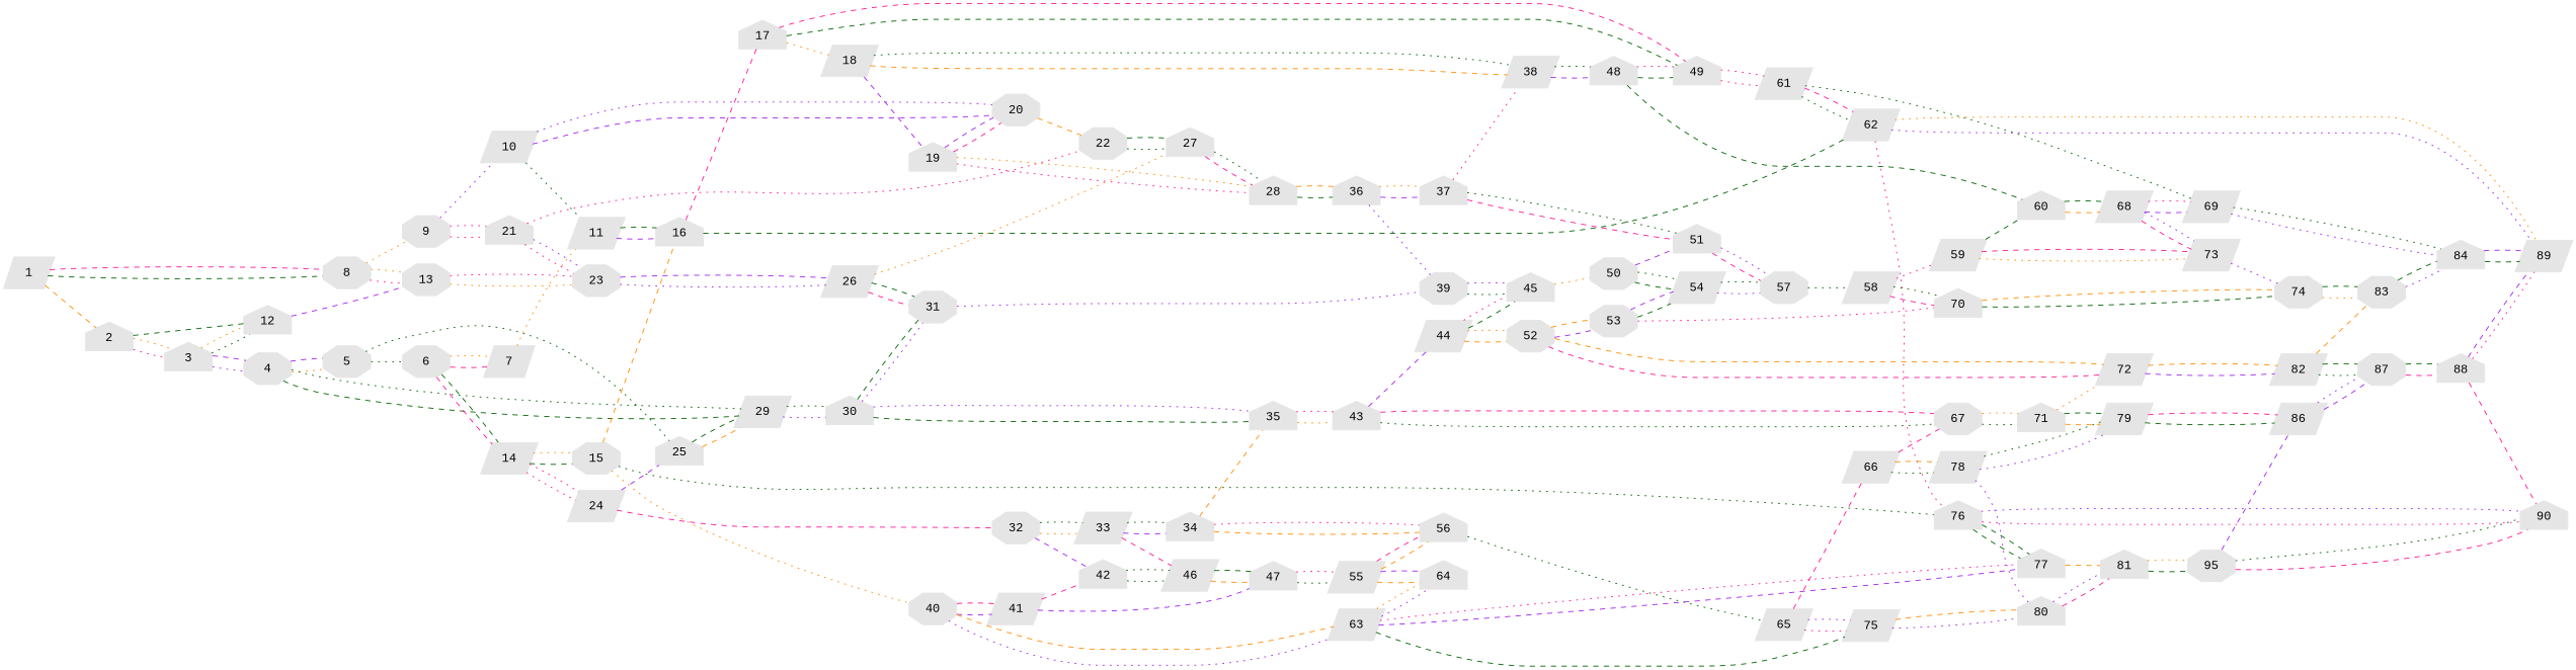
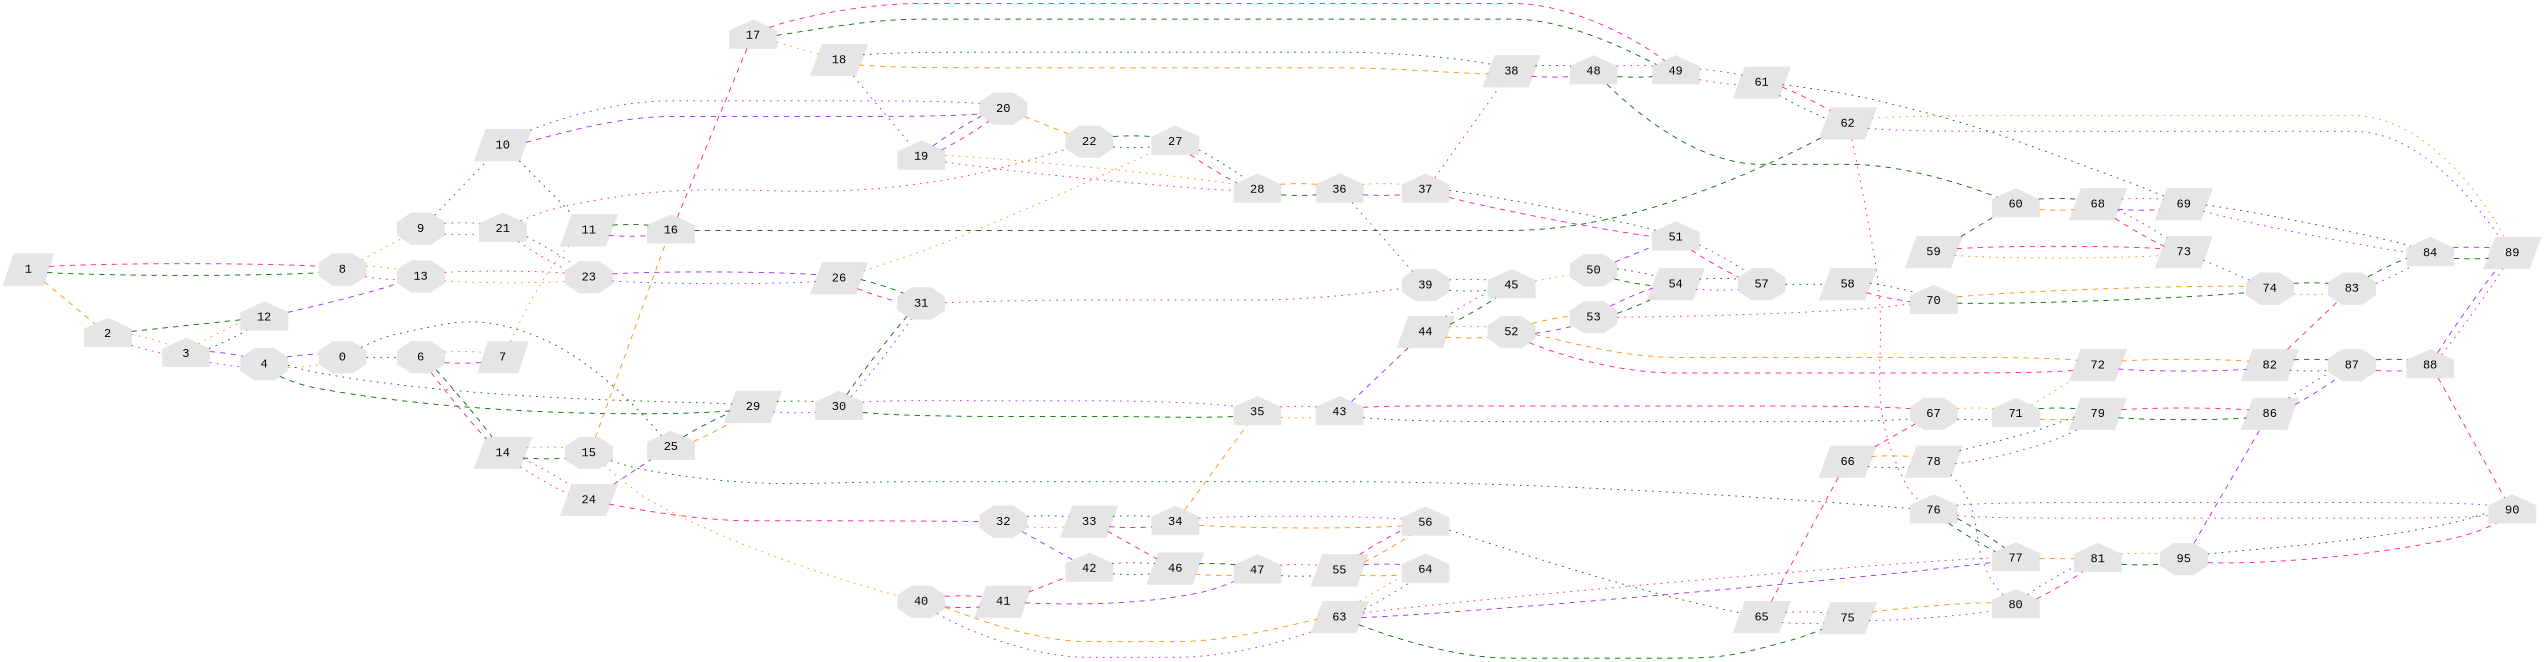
  graph {
    fontname="Liberation Mono"
    rankdir=LR
    node [color=gray90 fontname="Liberation Mono" shape=house style=filled]
    edge [color=darkgreen fontname="Liberation Mono" style=dashed]
    1 [shape=parallelogram]
    2
    8 [shape=octagon]
    3
    12
    9 [shape=octagon]
    13 [shape=octagon]
    4 [shape=octagon]
-   5 [shape=octagon]
+   5 [shape=octagon label=0]
    29 [shape=parallelogram]
    6 [shape=octagon]
    25
    30
    7 [shape=parallelogram]
    14 [shape=parallelogram]
    11 [shape=parallelogram]
    15 [shape=octagon]
    24 [shape=parallelogram]
    16
    10 [shape=parallelogram]
    21
    23 [shape=octagon]
    20 [shape=octagon]
    22 [shape=octagon]
    17
    62 [shape=parallelogram]
    26 [shape=parallelogram]
    40 [shape=octagon]
    76
    32 [shape=octagon]
    41 [shape=parallelogram]
    63 [shape=parallelogram]
    77
    90
    18 [shape=parallelogram]
    49
    89 [shape=parallelogram]
    19
    38 [shape=parallelogram]
    61 [shape=parallelogram]
    28
    48
    36
    27
    31 [shape=octagon]
    33 [shape=parallelogram]
    42
    39 [shape=octagon]
    37
    35
    43
    45
    34
    46 [shape=parallelogram]
    56
    47
    65 [shape=parallelogram]
    44 [shape=parallelogram]
    67 [shape=octagon]
    51
    57 [shape=octagon]
    60
    50 [shape=octagon]
    64
    75 [shape=parallelogram]
    55 [shape=parallelogram]
    52 [shape=octagon]
    71
    53 [shape=octagon]
    72 [shape=parallelogram]
    54 [shape=parallelogram]
    68 [shape=parallelogram]
    69 [shape=parallelogram]
    58 [shape=parallelogram]
    70
    82 [shape=parallelogram]
    74 [shape=octagon]
    66 [shape=parallelogram]
    59 [shape=parallelogram]
    73 [shape=parallelogram]
    84
    81
    80
    78 [shape=parallelogram]
    79 [shape=parallelogram]
    83 [shape=octagon]
    86 [shape=parallelogram]
    87 [shape=octagon]
    n89 [label=95 shape=octagon]
    88
    1 -- 2 [color=darkorange]
    1 -- 8
    1 -- 8 [color=deeppink]
    2 -- 3 [color=deeppink style=dotted]
    2 -- 3 [color=darkorange style=dotted]
    2 -- 12
    8 -- 9 [color=darkorange style=dotted]
    8 -- 13 [color=deeppink style=dotted]
    8 -- 13 [color=darkorange style=dotted]
    3 -- 12 [style=dotted]
    3 -- 12 [color=darkorange style=dotted]
    3 -- 4 [color=purple style=dotted]
    3 -- 4 [color=purple]
    12 -- 13 [color=purple]
    9 -- 10 [color=purple style=dotted]
    9 -- 21 [color=deeppink style=dotted]
    9 -- 21 [color=deeppink style=dotted]
    13 -- 23 [color=darkorange style=dotted]
    13 -- 23 [color=deeppink style=dotted]
    4 -- 5 [color=darkorange style=dotted]
    4 -- 5 [color=purple]
    4 -- 29
    4 -- 29 [style=dotted]
    5 -- 6 [style=dotted]
    5 -- 25 [style=dotted]
    29 -- 30 [color=purple style=dotted]
    29 -- 30 [style=dotted]
    6 -- 7 [color=deeppink]
    6 -- 7 [color=darkorange style=dotted]
    6 -- 14 [color=deeppink]
    6 -- 14
    25 -- 29 [color=darkorange]
    25 -- 29
    30 -- 31 [color=purple style=dotted]
    30 -- 31
    30 -- 35
    30 -- 35 [color=purple style=dotted]
    7 -- 11 [color=darkorange style=dotted]
    14 -- 15
    14 -- 15 [color=darkorange style=dotted]
    14 -- 24 [color=deeppink style=dotted]
    14 -- 24 [color=deeppink style=dotted]
    11 -- 16 [color=purple]
    11 -- 16
    15 -- 16 [color=darkorange]
    15 -- 40 [color=darkorange style=dotted]
    15 -- 76 [style=dotted]
    24 -- 25 [color=purple]
    24 -- 32 [color=deeppink]
    16 -- 17 [color=deeppink]
    16 -- 62
    10 -- 11 [style=dotted]
    10 -- 20 [color=purple]
    10 -- 20 [color=purple style=dotted]
    21 -- 23 [color=deeppink style=dotted]
    21 -- 23 [color=purple style=dotted]
    21 -- 22 [color=deeppink style=dotted]
    23 -- 26 [color=purple style=dotted]
    23 -- 26 [color=purple]
    20 -- 22 [color=darkorange]
    22 -- 27 [style=dotted]
    22 -- 27
    17 -- 18 [color=darkorange style=dotted]
    17 -- 49
    17 -- 49 [color=deeppink]
    62 -- 76 [color=deeppink style=dotted]
    62 -- 89 [color=purple style=dotted]
    62 -- 89 [color=darkorange style=dotted]
    26 -- 27 [color=darkorange style=dotted]
    26 -- 31 [color=deeppink]
    26 -- 31
    40 -- 41 [color=purple]
    40 -- 41 [color=deeppink]
    40 -- 63 [color=purple style=dotted]
    40 -- 63 [color=darkorange]
    76 -- 77
    76 -- 77
    76 -- 90 [color=deeppink style=dotted]
    76 -- 90 [color=purple style=dotted]
    32 -- 33 [color=darkorange style=dotted]
    32 -- 33 [style=dotted]
    32 -- 42 [color=purple]
    41 -- 42 [color=deeppink]
    41 -- 47 [color=purple]
    63 -- 77 [color=purple]
    63 -- 77 [color=deeppink style=dotted]
    63 -- 64 [color=purple style=dotted]
    63 -- 64 [color=darkorange style=dotted]
    63 -- 75
    77 -- 81 [color=darkorange]
-   18 -- 19 [color=purple]
+   18 -- 19 [color=purple style=dotted]
    18 -- 38 [color=darkorange]
    18 -- 38 [style=dotted]
    49 -- 61 [color=deeppink style=dotted]
    49 -- 61 [color=deeppink style=dotted]
    19 -- 20 [color=deeppink]
    19 -- 20 [color=purple]
    19 -- 28 [color=deeppink style=dotted]
    19 -- 28 [color=darkorange style=dotted]
    38 -- 48 [color=purple]
    38 -- 48 [style=dotted]
    61 -- 62 [style=dotted]
    61 -- 62 [color=deeppink]
    61 -- 69 [style=dotted]
    28 -- 36
    28 -- 36 [color=darkorange]
    48 -- 49
    48 -- 49 [color=deeppink style=dotted]
    48 -- 60
    36 -- 39 [color=purple style=dotted]
    36 -- 37 [color=purple]
    36 -- 37 [color=darkorange style=dotted]
    27 -- 28 [color=deeppink]
    27 -- 28 [style=dotted]
    31 -- 39 [color=purple style=dotted]
    33 -- 34 [color=purple]
    33 -- 34 [style=dotted]
    33 -- 46 [color=deeppink]
    42 -- 46 [style=dotted]
    42 -- 46 [style=dotted]
    39 -- 45 [style=dotted]
    39 -- 45 [color=purple style=dotted]
    37 -- 38 [color=deeppink style=dotted]
    37 -- 51 [color=deeppink]
    37 -- 51 [style=dotted]
    35 -- 43 [color=darkorange style=dotted]
    35 -- 43 [color=deeppink style=dotted]
    43 -- 44 [color=purple]
    43 -- 67 [style=dotted]
    43 -- 67 [color=deeppink]
    45 -- 50 [color=darkorange style=dotted]
    34 -- 35 [color=darkorange]
    34 -- 56 [color=darkorange]
    34 -- 56 [color=deeppink style=dotted]
    46 -- 47 [color=darkorange]
    46 -- 47
    56 -- 65 [style=dotted]
    47 -- 55 [style=dotted]
    47 -- 55 [color=deeppink style=dotted]
    65 -- 75 [color=deeppink style=dotted]
    65 -- 75 [color=purple style=dotted]
    65 -- 66 [color=deeppink]
    44 -- 45
    44 -- 45 [color=deeppink style=dotted]
    44 -- 52 [color=darkorange]
    44 -- 52 [color=darkorange style=dotted]
    67 -- 71 [style=dotted]
    67 -- 71 [color=darkorange style=dotted]
    51 -- 57 [color=deeppink]
    51 -- 57 [color=purple style=dotted]
    57 -- 58 [style=dotted]
    60 -- 68 [color=darkorange]
    60 -- 68
    50 -- 51 [color=purple]
    50 -- 54
    50 -- 54 [style=dotted]
    75 -- 80 [color=purple style=dotted]
    75 -- 80 [color=darkorange]
    55 -- 56 [color=darkorange]
    55 -- 56 [color=deeppink]
    55 -- 64 [color=darkorange]
    55 -- 64 [color=purple]
    52 -- 53 [color=purple]
    52 -- 53 [color=darkorange]
    52 -- 72 [color=deeppink]
    52 -- 72 [color=darkorange]
    71 -- 72 [color=darkorange style=dotted]
    71 -- 79 [color=darkorange]
    71 -- 79
    53 -- 54
    53 -- 54 [color=purple]
    53 -- 70 [color=deeppink style=dotted]
    72 -- 82 [color=purple]
    72 -- 82 [color=darkorange]
    54 -- 57 [color=purple style=dotted]
    54 -- 57 [style=dotted]
    68 -- 69 [color=purple]
    68 -- 69 [color=deeppink style=dotted]
    68 -- 73 [color=deeppink]
    68 -- 73 [color=purple style=dotted]
    69 -- 84 [color=purple style=dotted]
    69 -- 84 [style=dotted]
    58 -- 70 [color=deeppink]
    58 -- 70 [style=dotted]
-   58 -- 59 [color=deeppink style=dotted]
    70 -- 74
    70 -- 74 [color=darkorange]
-   82 -- 83 [color=darkorange]
+   82 -- 83 [color=deeppink]
    82 -- 87 [style=dotted]
    82 -- 87
    74 -- 83 [color=darkorange style=dotted]
    74 -- 83
    66 -- 67 [color=deeppink]
    66 -- 78 [style=dotted]
    66 -- 78 [color=darkorange]
    59 -- 60
    59 -- 73 [color=darkorange style=dotted]
    59 -- 73 [color=deeppink]
    73 -- 74 [color=purple style=dotted]
    84 -- 89
    84 -- 89 [color=purple]
    81 -- n89
    81 -- n89 [color=darkorange style=dotted]
    80 -- 81 [color=deeppink]
    80 -- 81 [color=purple style=dotted]
    78 -- 80 [color=purple style=dotted]
    78 -- 79 [color=purple style=dotted]
    78 -- 79 [style=dotted]
    79 -- 86
    79 -- 86 [color=deeppink]
    83 -- 84 [color=purple style=dotted]
    83 -- 84
    86 -- 87 [color=purple]
    86 -- 87 [color=purple style=dotted]
    87 -- 88 [color=deeppink]
    87 -- 88
    n89 -- 90 [color=deeppink]
    n89 -- 90 [style=dotted]
    n89 -- 86 [color=purple]
    88 -- 90 [color=deeppink]
    88 -- 89 [color=deeppink style=dotted]
    88 -- 89 [color=purple]
  }
